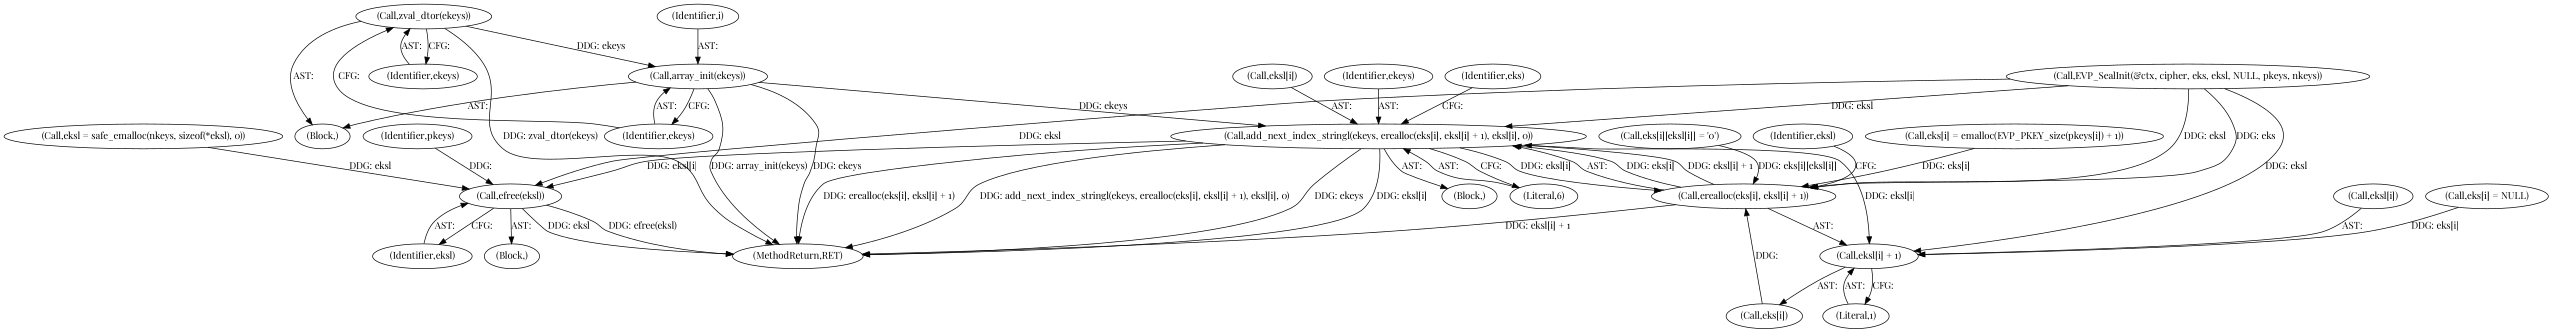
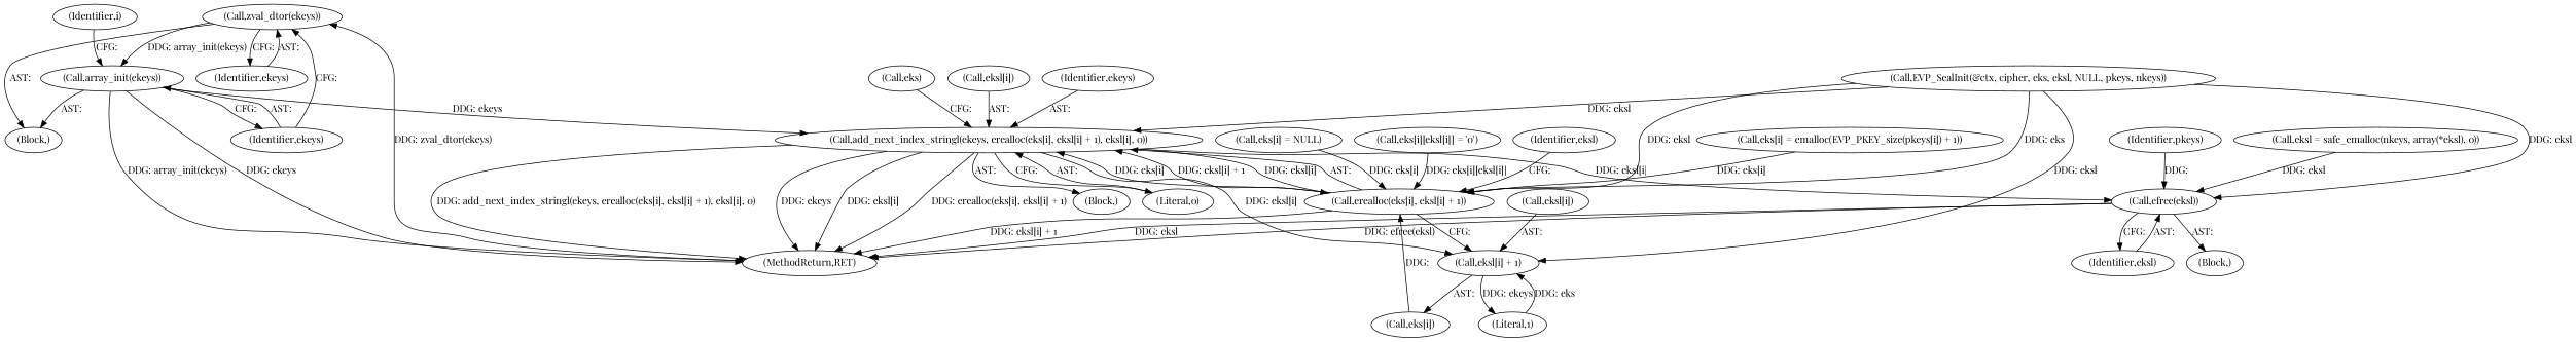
  digraph {
    fontname="Playfair Display"
    node [fontname="Playfair Display"]
    edge [fontname="Playfair Display"]
    n1 [label="(Call,zval_dtor(ekeys))"]
    n2 [label="(Call,array_init(ekeys))"]
    n3 [label="(MethodReturn,RET)"]
    n4 [label="(Block,)"]
    n5 [label="(Identifier,ekeys)"]
    n6 [label="(Call,add_next_index_stringl(ekeys, erealloc(eks[i], eksl[i] + 1), eksl[i], 0))"]
    n7 [label="(Identifier,ekeys)"]
    n8 [label="(Call,erealloc(eks[i], eksl[i] + 1))"]
    n9 [label="(Call,eksl[i] + 1)"]
    n10 [label="(Call,efree(eksl))"]
    n11 [label="(Block,)"]
-   n12 [label="(Literal,6)"]
+   n12 [label="(Literal,0)"]
    n13 [label="(Literal,1)"]
    n14 [label="(Call,eks[i])"]
    n15 [label="(Identifier,eksl)"]
    n16 [label="(Block,)"]
-   n17 [label="(Call,eksl = safe_emalloc(nkeys, sizeof(*eksl), 0))"]
+   n17 [label="(Call,eksl = safe_emalloc(nkeys, array(*eksl), 0))"]
    n18 [label="(Call,eksl[i])"]
    n19 [label="(Identifier,pkeys)"]
    n20 [label="(Identifier,i)"]
    n21 [label="(Call,eks[i] = NULL)"]
    n22 [label="(Call,eks[i][eksl[i]] = '\0')"]
    n23 [label="(Identifier,eksl)"]
    n24 [label="(Identifier,ekeys)"]
-   n25 [label="(Identifier,eks)"]
+   n25 [label="(Call,eks)"]
    n26 [label="(Call,eks[i] = emalloc(EVP_PKEY_size(pkeys[i]) + 1))"]
    n27 [label="(Call,EVP_SealInit(&ctx, cipher, eks, eksl, NULL, pkeys, nkeys))"]
    n28 [label="(Call,eksl[i])"]
-   n1 -> n2 [label="DDG: ekeys"]
-   n1 -> n3 [label="DDG: zval_dtor(ekeys)"]
+   n1 -> n2 [label="DDG: array_init(ekeys)"]
+   n3 -> n1 [label="DDG: zval_dtor(ekeys)"]
    n1 -> n4 [label="AST: "]
    n1 -> n5 [label="CFG: "]
    n2 -> n3 [label="DDG: ekeys"]
    n2 -> n3 [label="DDG: array_init(ekeys)"]
    n2 -> n4 [label="AST: "]
    n2 -> n6 [label="DDG: ekeys"]
    n2 -> n7 [label="CFG: "]
    n5 -> n1 [label="AST: "]
    n6 -> n3 [label="DDG: erealloc(eks[i], eksl[i] + 1)"]
    n6 -> n3 [label="DDG: add_next_index_stringl(ekeys, erealloc(eks[i], eksl[i] + 1), eksl[i], 0)"]
    n6 -> n3 [label="DDG: ekeys"]
    n6 -> n3 [label="DDG: eksl[i]"]
    n6 -> n8 [label="DDG: eksl[i]"]
    n6 -> n9 [label="DDG: eksl[i]"]
    n6 -> n10 [label="DDG: eksl[i]"]
    n6 -> n11 [label="AST: "]
    n6 -> n12 [label="CFG: "]
    n7 -> n1 [label="CFG: "]
    n7 -> n2 [label="AST: "]
    n8 -> n3 [label="DDG: eksl[i] + 1"]
    n8 -> n6 [label="AST: "]
    n8 -> n6 [label="DDG: eks[i]"]
    n8 -> n6 [label="DDG: eksl[i] + 1"]
-   n8 -> n9 [label="AST: "]
-   n9 -> n13 [label="CFG: "]
+   n8 -> n9 [label="CFG: "]
+   n9 -> n13 [label="DDG: ekeys"]
    n9 -> n14 [label="AST: "]
    n10 -> n3 [label="DDG: efree(eksl)"]
    n10 -> n3 [label="DDG: eksl"]
    n10 -> n15 [label="CFG: "]
    n10 -> n16 [label="AST: "]
    n12 -> n6 [label="AST: "]
-   n13 -> n9 [label="AST: "]
+   n13 -> n9 [label="DDG: eks"]
    n14 -> n8 [label="DDG: "]
    n15 -> n10 [label="AST: "]
    n17 -> n10 [label="DDG: eksl"]
    n18 -> n9 [label="AST: "]
    n19 -> n10 [label="DDG: "]
-   n20 -> n2 [label="AST: "]
-   n21 -> n9 [label="DDG: eks[i]"]
+   n20 -> n2 [label="CFG: "]
+   n21 -> n8 [label="DDG: eks[i]"]
    n22 -> n8 [label="DDG: eks[i][eksl[i]]"]
    n23 -> n8 [label="CFG: "]
    n24 -> n6 [label="AST: "]
    n25 -> n6 [label="CFG: "]
    n26 -> n8 [label="DDG: eks[i]"]
    n27 -> n6 [label="DDG: eksl"]
    n27 -> n8 [label="DDG: eks"]
    n27 -> n8 [label="DDG: eksl"]
    n27 -> n9 [label="DDG: eksl"]
    n27 -> n10 [label="DDG: eksl"]
    n28 -> n6 [label="AST: "]
  }
